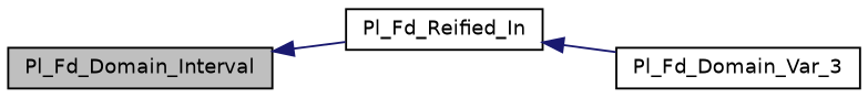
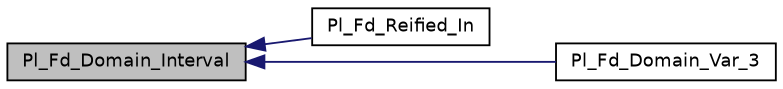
  digraph {
    rankdir=LR
    node [color=black fillcolor=white fontname=Helvetica fontsize=10 shape=record style=filled]
    edge [color=midnightblue dir=back fontname=Helvetica fontsize=10 labelfontname=Helvetica labelfontsize=10 style=solid]
    n1 [fillcolor=grey75 fontcolor=black height=0.2 label=Pl_Fd_Domain_Interval width=0.4]
    n2 [height=0.2 label=Pl_Fd_Reified_In width=0.4]
    n3 [height=0.2 label=Pl_Fd_Domain_Var_3 width=0.4]
    n1 -> n2
-   n2 -> n3
+   n1 -> n3
  }
